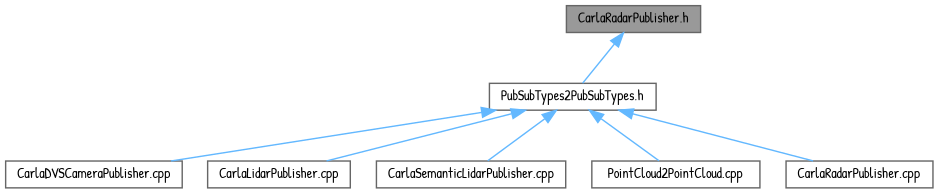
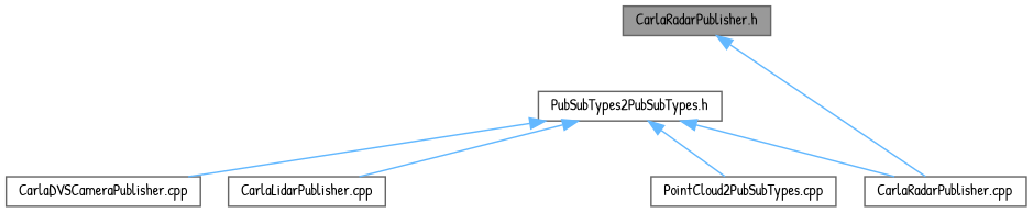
  digraph {
    fontname="Patrick Hand"
    node [color=grey40 fillcolor=white fontname="Patrick Hand" fontsize=10 shape=box style=filled]
    edge [color=steelblue1 dir=back fontname="Patrick Hand" fontsize=10 labelfontname=Helvetica labelfontsize=10 style=solid]
    n1 [color=gray40 fillcolor=grey60 fontcolor=black height=0.2 label="CarlaRadarPublisher.h" width=0.4]
    n2 [height=0.2 label="PubSubTypes2PubSubTypes.h" width=0.4]
    n3 [height=0.2 label="CarlaDVSCameraPublisher.cpp" width=0.4]
    n4 [height=0.2 label="CarlaLidarPublisher.cpp" width=0.4]
    n5 [height=0.2 label="CarlaRadarPublisher.cpp" width=0.4]
-   n6 [height=0.2 label="CarlaSemanticLidarPublisher.cpp" width=0.4]
-   n7 [height=0.2 label="PointCloud2PointCloud.cpp" width=0.4]
-   n1 -> n2
+   n7 [height=0.2 label="PointCloud2PubSubTypes.cpp" width=0.4]
+   n1 -> n5
    n2 -> n3
    n2 -> n4
    n2 -> n5
-   n2 -> n6
    n2 -> n7
  }
